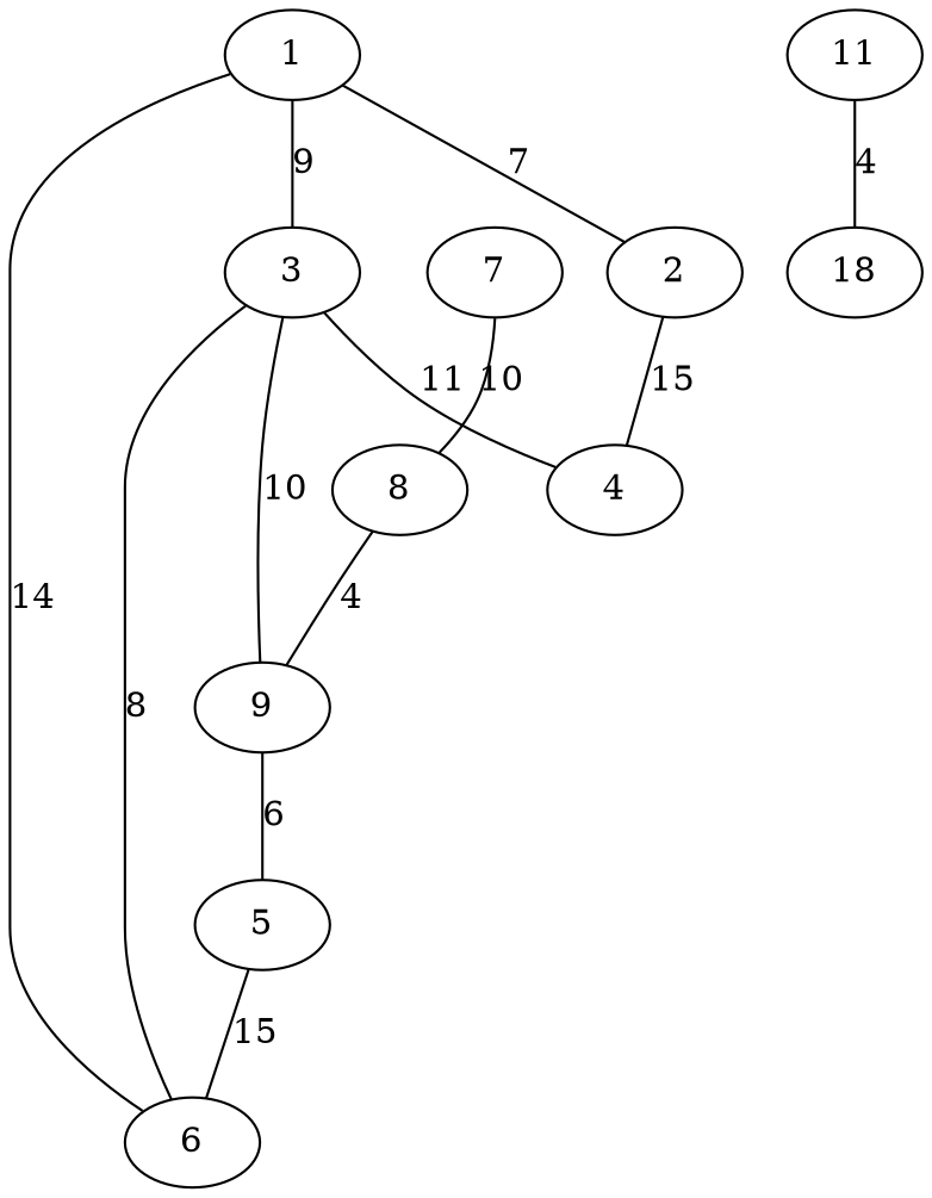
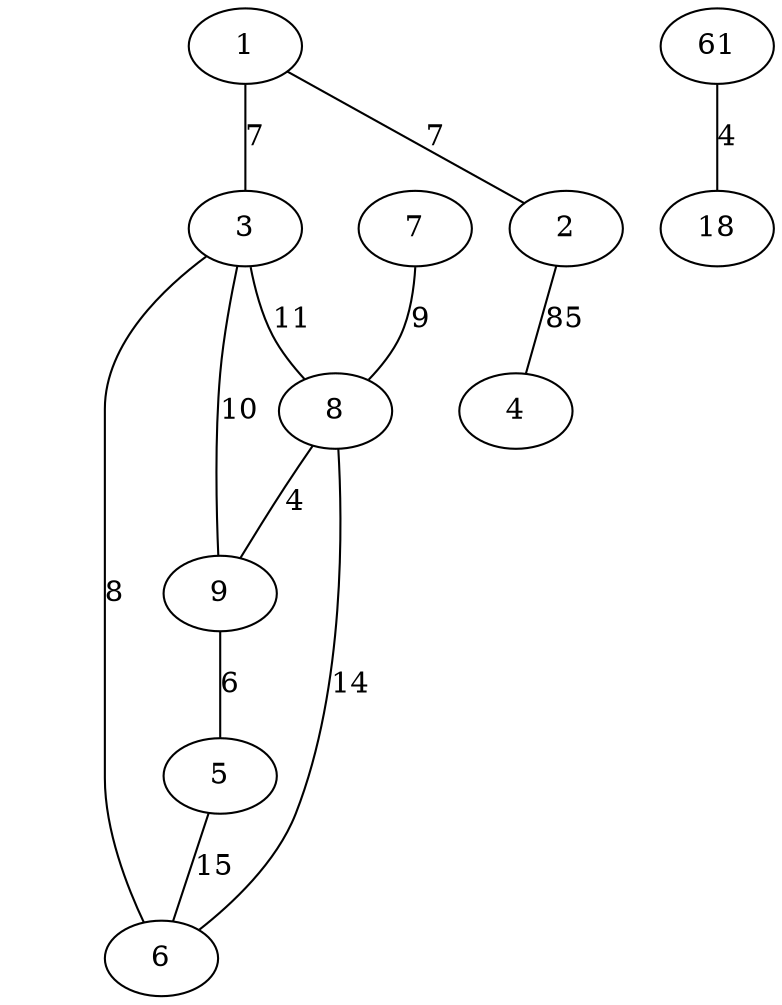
  graph {
    1
    6
    2
    3
    4
    5
    7
    8
    9
    n10 [label=18]
-   11
-   1 -- 6 [label=14]
+   11 [label=61]
+   8 -- 6 [label=14]
    1 -- 2 [label=7]
-   1 -- 3 [label=9]
-   2 -- 4 [label=15]
+   1 -- 3 [label=7]
+   2 -- 4 [label=85]
    3 -- 6 [label=8]
-   3 -- 4 [label=11]
+   3 -- 8 [label=11]
    5 -- 6 [label=15]
-   7 -- 8 [label=10]
+   7 -- 8 [label=9]
    8 -- 9 [label=4]
    9 -- 3 [label=10]
    9 -- 5 [label=6]
    11 -- n10 [label=4]
  }
